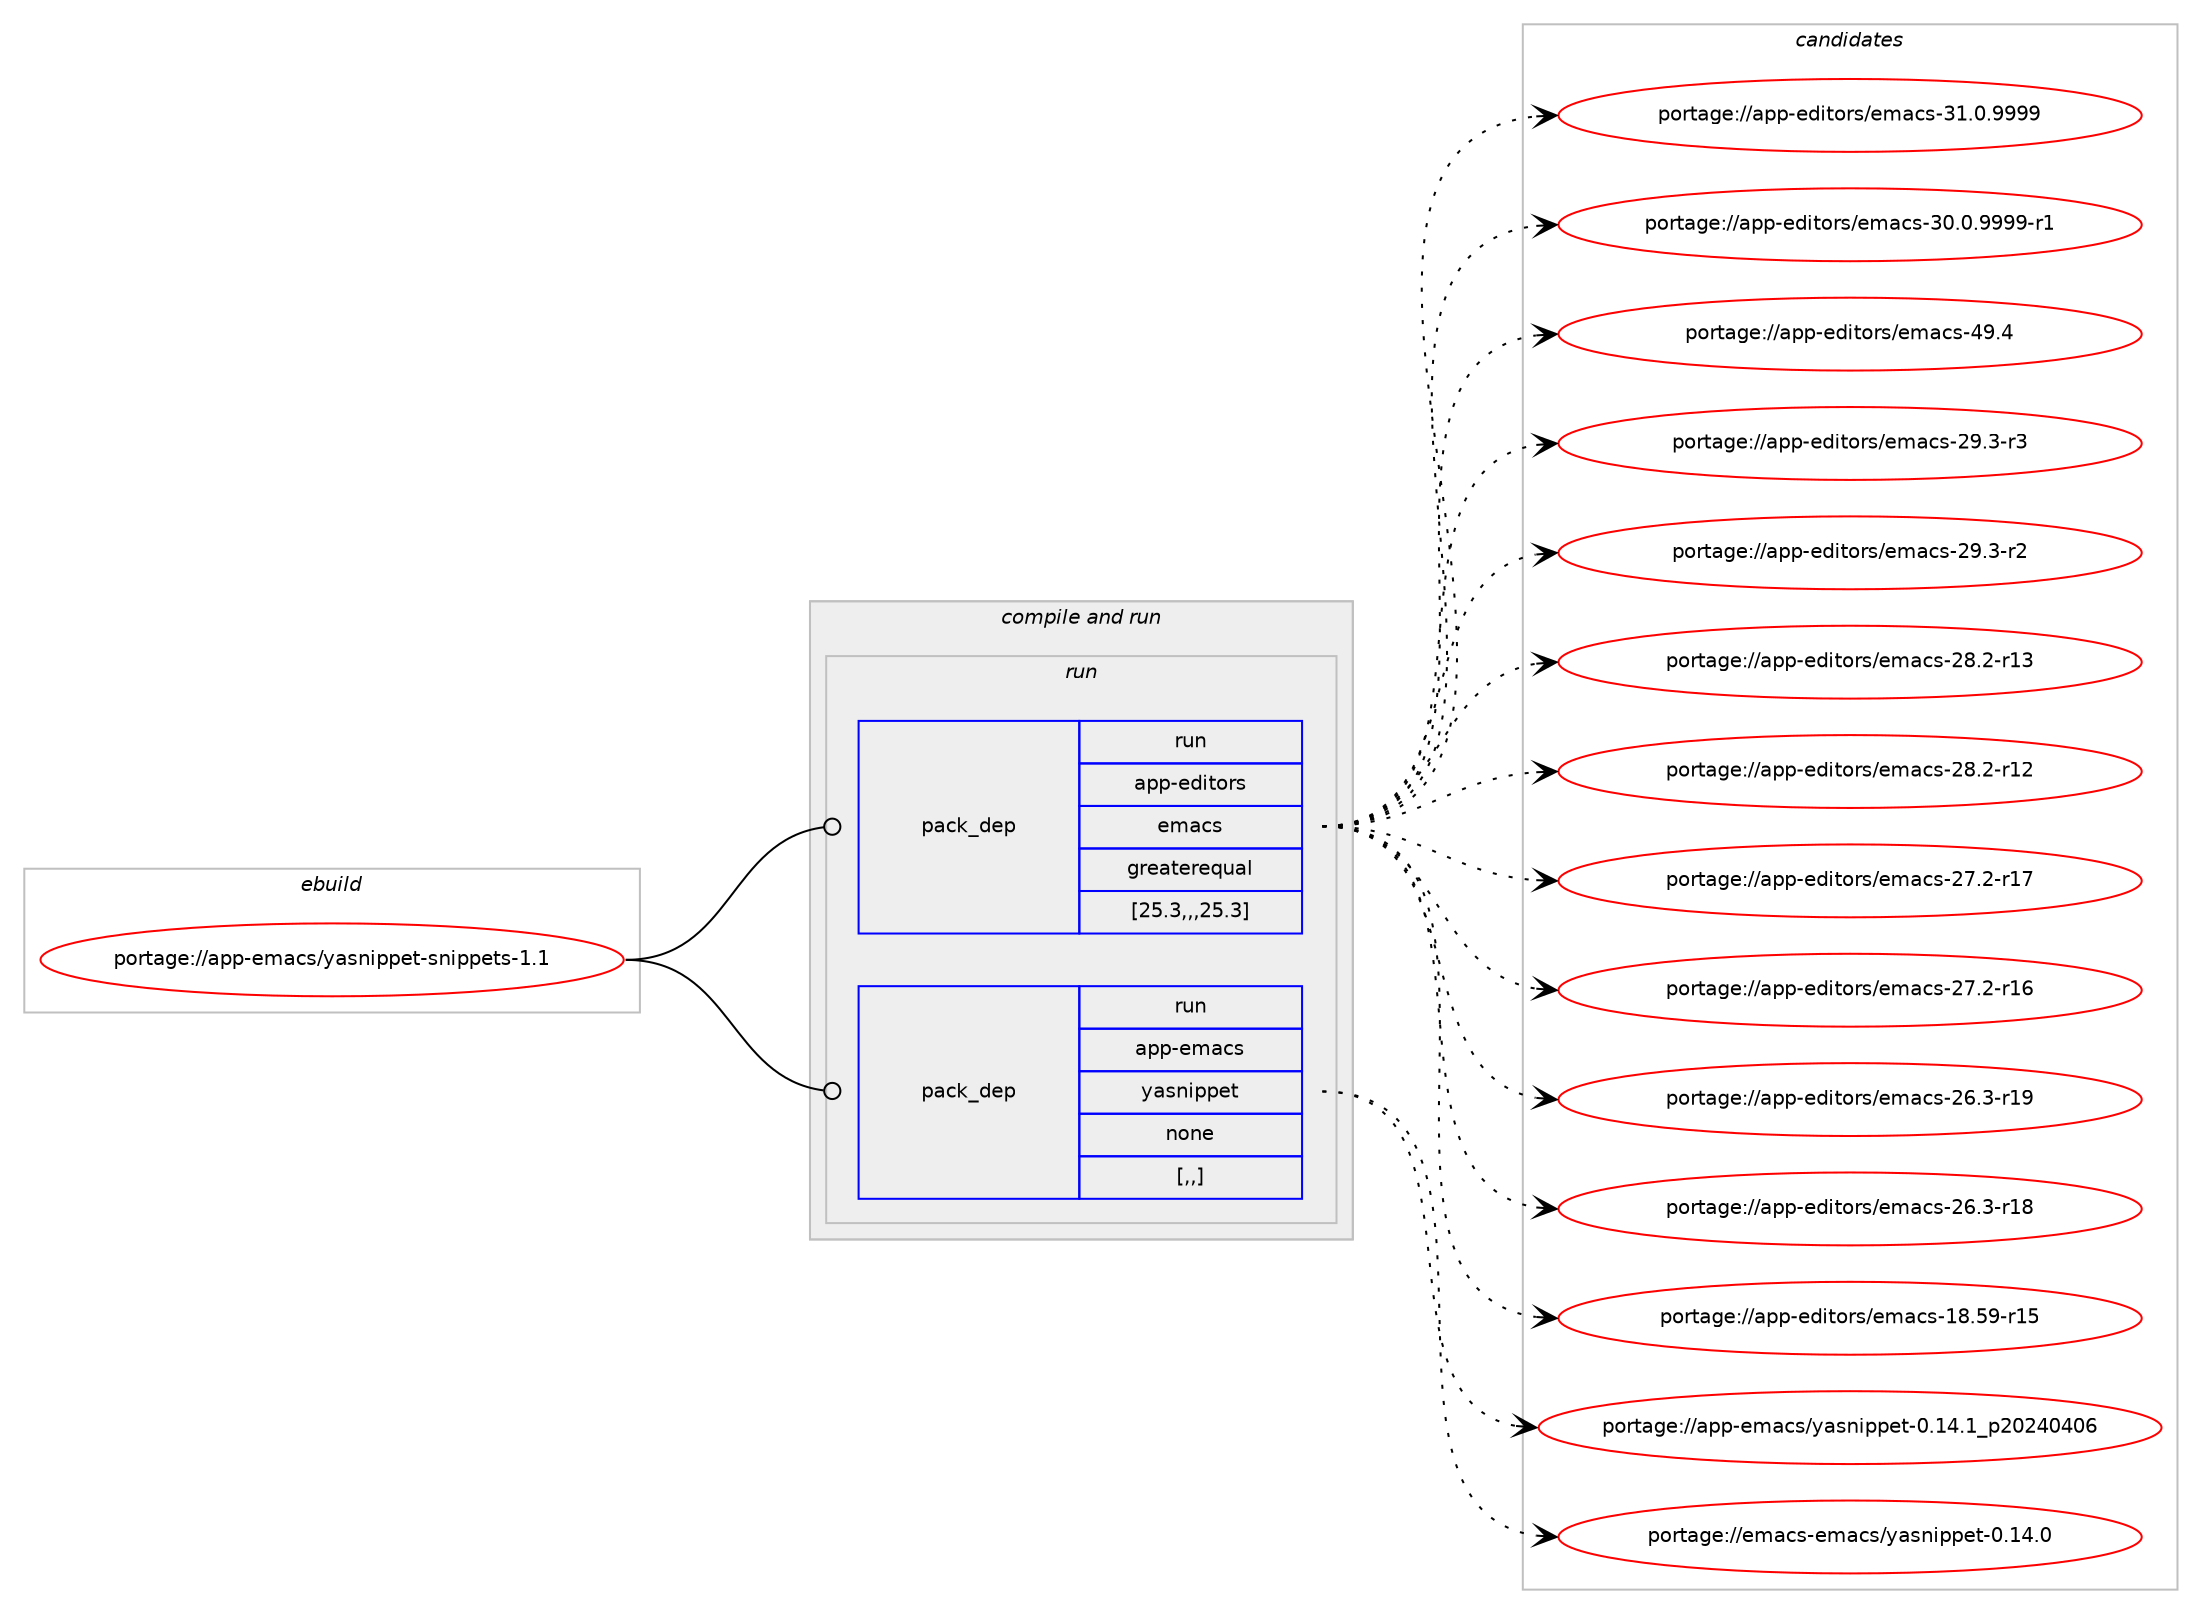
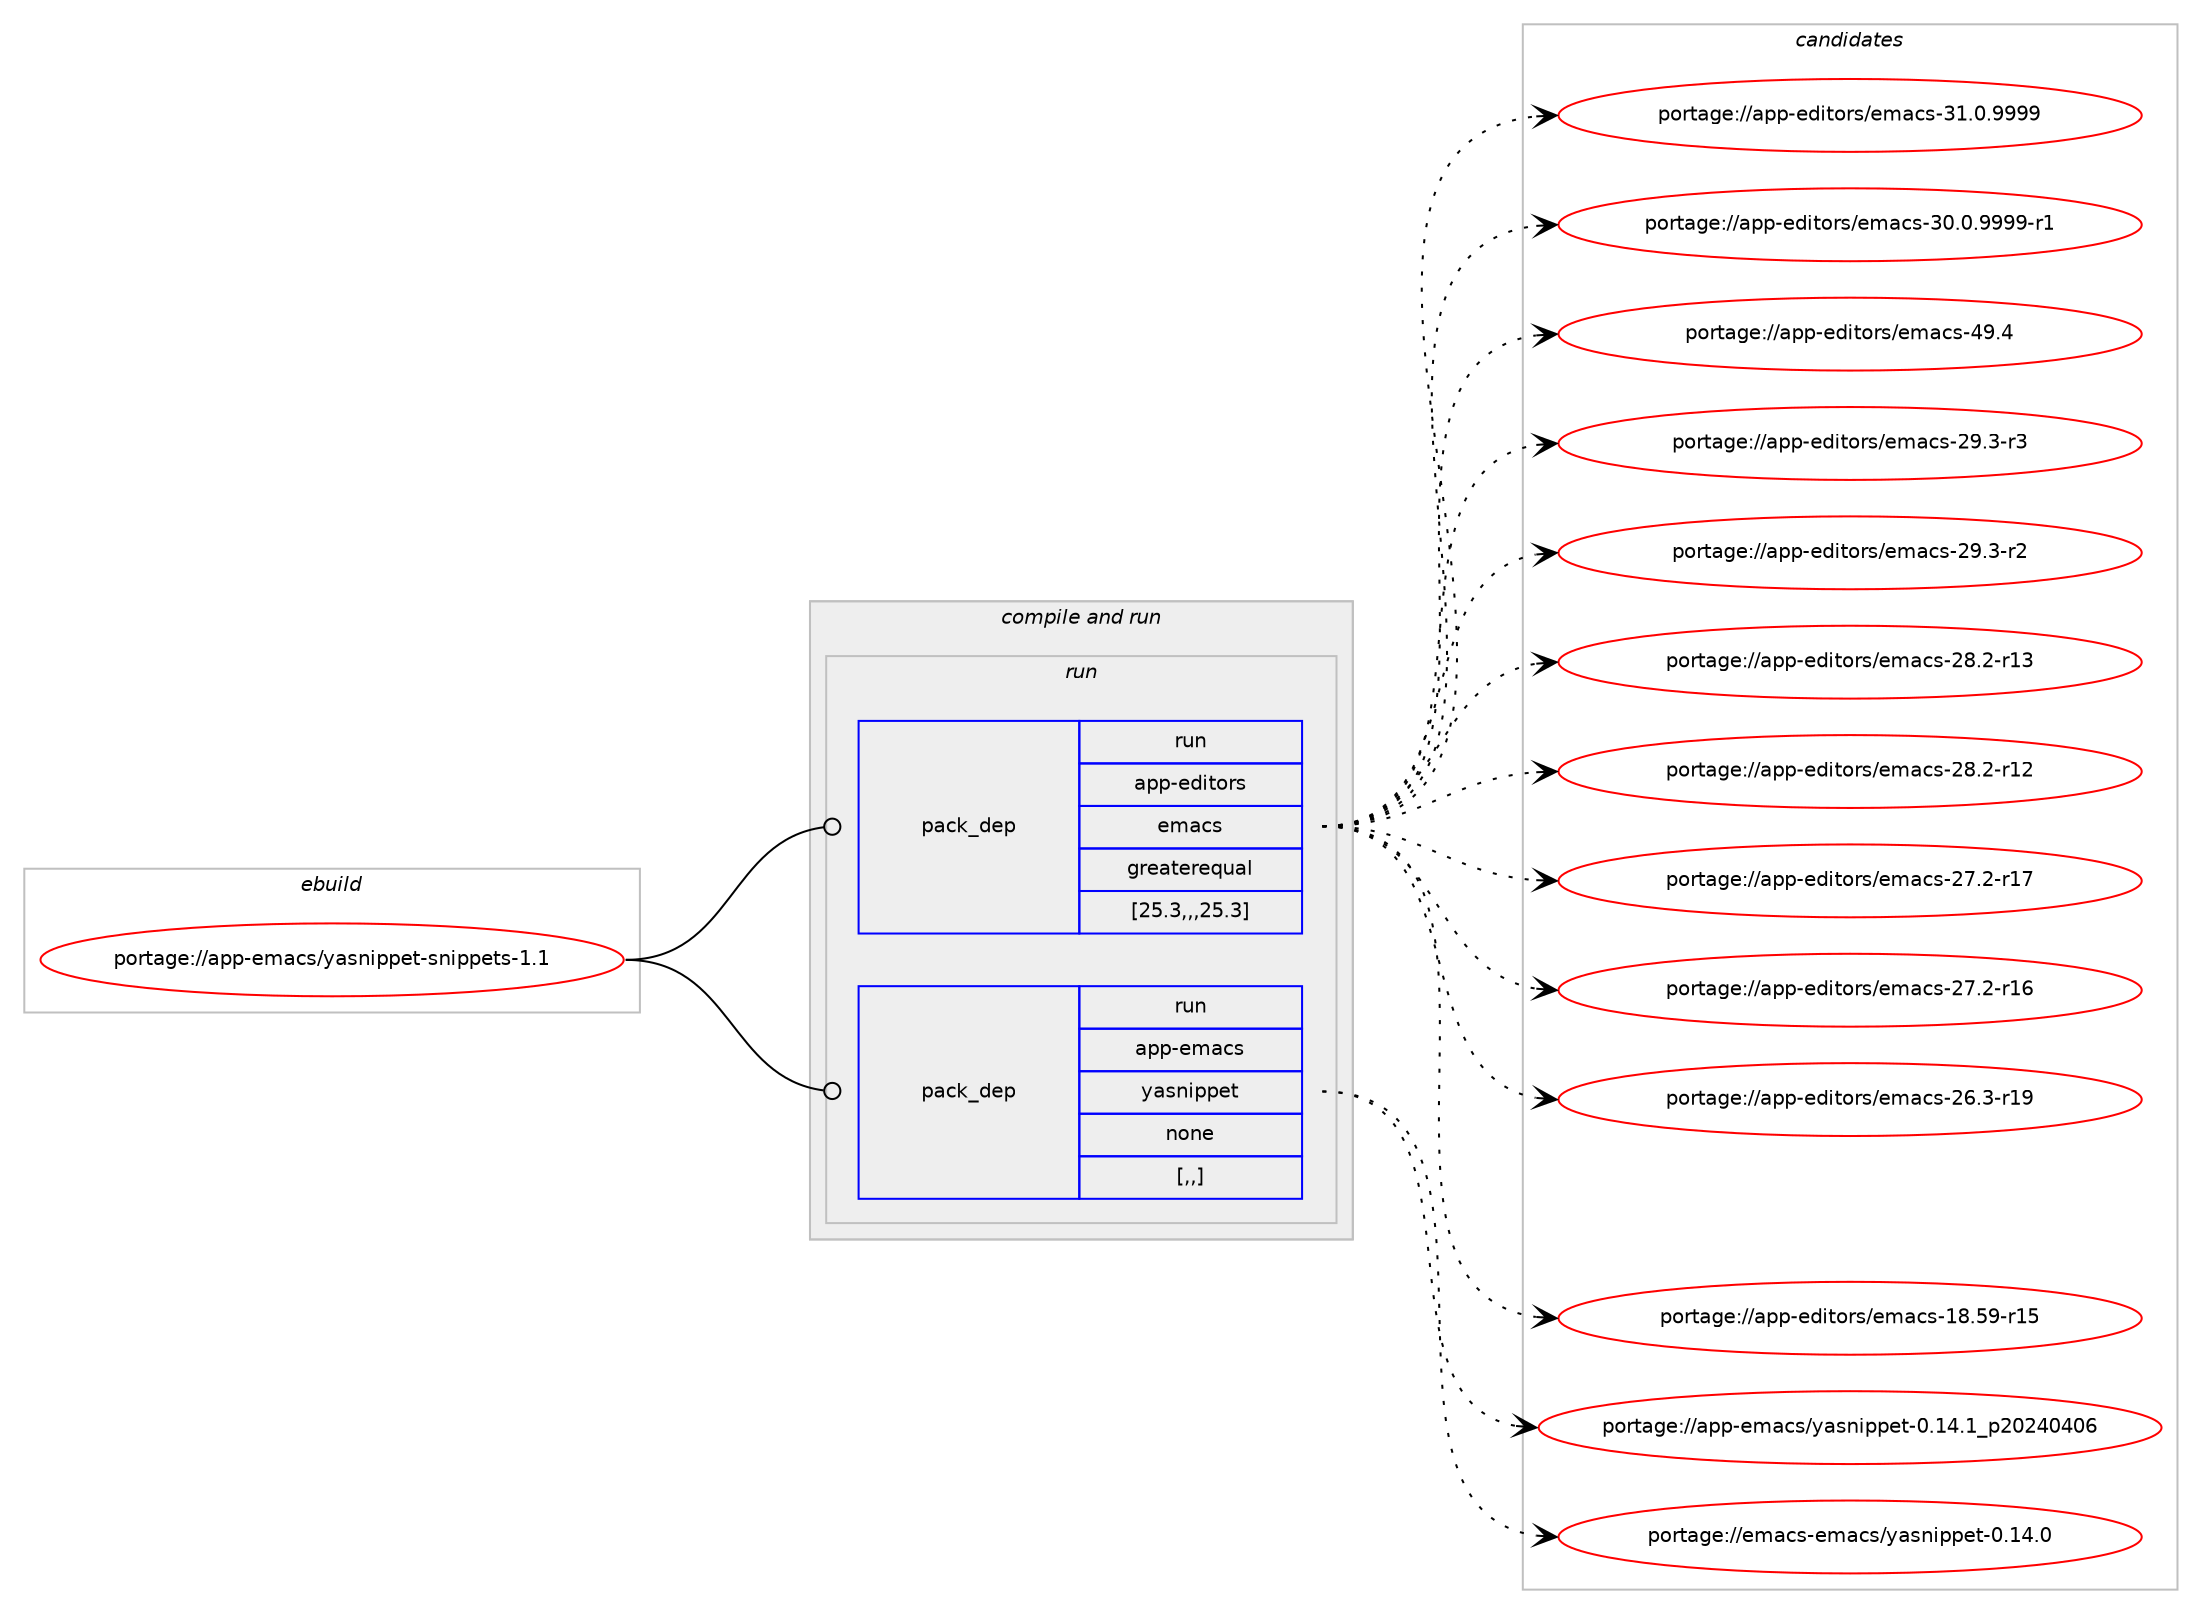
  digraph {
    compound=true
    concentrate=true
    fontname=Helvetica
    fontsize=10
    newrank=true
    rankdir=LR
    ranksep=1.5
    node [color=red fontname=Helvetica fontsize=10]
    edge [arrowhead=vee headport=w style=dotted tailport=e weight=100]
    n1 [label="portage://app-emacs/yasnippet-snippets-1.1" width=4]
    n2 [color=blue label=<<TABLE BORDER="0" CELLBORDER="1" CELLSPACING="0" CELLPADDING="4" WIDTH="220"><TR><TD ROWSPAN="6" CELLPADDING="30">pack_dep</TD></TR><TR><TD WIDTH="110">run</TD></TR><TR><TD>app-editors</TD></TR><TR><TD>emacs</TD></TR><TR><TD>greaterequal</TD></TR><TR><TD>[25.3,,,25.3]</TD></TR></TABLE>> shape=none]
    n3 [color=blue label=<<TABLE BORDER="0" CELLBORDER="1" CELLSPACING="0" CELLPADDING="4" WIDTH="220"><TR><TD ROWSPAN="6" CELLPADDING="30">pack_dep</TD></TR><TR><TD WIDTH="110">run</TD></TR><TR><TD>app-emacs</TD></TR><TR><TD>yasnippet</TD></TR><TR><TD>none</TD></TR><TR><TD>[,,]</TD></TR></TABLE>> shape=none]
    n4 [label="portage://app-editors/emacs-31.0.9999" width=4]
    n5 [label="portage://app-editors/emacs-30.0.9999-r1" width=4]
    n6 [label="portage://app-editors/emacs-49.4" width=4]
    n7 [label="portage://app-editors/emacs-29.3-r3" width=4]
    n8 [label="portage://app-editors/emacs-29.3-r2" width=4]
    n9 [label="portage://app-editors/emacs-28.2-r13" width=4]
    n10 [label="portage://app-editors/emacs-28.2-r12" width=4]
    n11 [label="portage://app-editors/emacs-27.2-r17" width=4]
    n12 [label="portage://app-editors/emacs-27.2-r16" width=4]
    n13 [label="portage://app-editors/emacs-26.3-r19" width=4]
-   n14 [label="portage://app-editors/emacs-26.3-r18" width=4]
    n15 [label="portage://app-editors/emacs-18.59-r15" width=4]
    n16 [label="portage://app-emacs/yasnippet-0.14.1_p20240406" width=4]
    n17 [label="portage://emacs-emacs/yasnippet-0.14.0" width=4]
    subgraph cluster_1 {
      color=gray
      label=<<i>ebuild</i>>
      n1
    }
    subgraph cluster_2 {
      color=gray
      label=<<i>dependencies</i>>
      subgraph cluster_3 {
        color=gray
        fillcolor="#eeeeee"
        label=<<i>compile</i>>
        style=filled
      }
      subgraph cluster_4 {
        color=gray
        fillcolor="#eeeeee"
        label=<<i>compile and run</i>>
        style=filled
      }
      subgraph cluster_5 {
        color=gray
        fillcolor="#eeeeee"
        label=<<i>run</i>>
        style=filled
        subgraph sub_6 {
          color=gray
          fillcolor="#eeeeee"
          label=<<i>run</i>>
          style=filled
          n2
        }
        subgraph sub_7 {
          color=gray
          fillcolor="#eeeeee"
          label=<<i>run</i>>
          style=filled
          n3
        }
      }
    }
    subgraph cluster_8 {
      color=gray
      label=<<i>candidates</i>>
      rank=same
      subgraph sub_9 {
        color=black
        label=<<i>candidates</i>>
        nodesep=1
        rank=same
        n4
        n5
        n6
        n7
        n8
        n9
        n10
        n11
        n12
        n13
-       n14
        n15
      }
      subgraph sub_10 {
        color=black
        label=<<i>candidates</i>>
        nodesep=1
        rank=same
        n16
        n17
      }
    }
    n1 -> n2 [arrowhead=odot style=solid weight=20]
    n1 -> n3 [arrowhead=odot style=solid weight=20]
    n2 -> n4
    n2 -> n5
    n2 -> n6
    n2 -> n7
    n2 -> n8
    n2 -> n9
    n2 -> n10
    n2 -> n11
    n2 -> n12
    n2 -> n13
-   n2 -> n14
    n2 -> n15
    n3 -> n16
    n3 -> n17
  }
